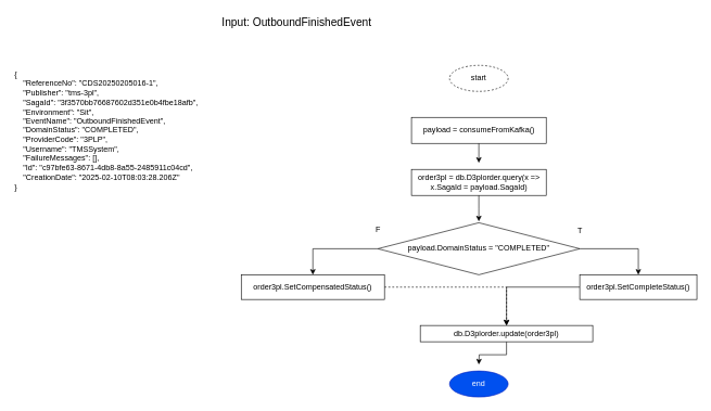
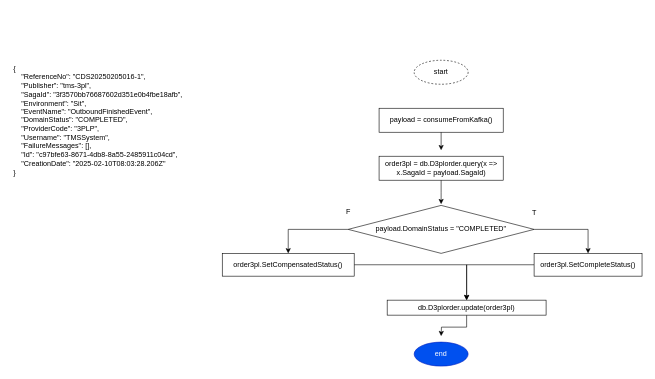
  <mxCell id="0" />
  <mxCell id="1" parent="0" />
  <mxCell id="2" value="start" style="ellipse;whiteSpace=wrap;html=1;dashed=1;" vertex="1" parent="1"><mxGeometry x="690" y="100" width="90" height="40" as="geometry" /></mxCell>
  <mxCell id="3" style="edgeStyle=orthogonalEdgeStyle;rounded=0;orthogonalLoop=1;jettySize=auto;html=1;exitX=0.5;exitY=1;exitDx=0;exitDy=0;" edge="1" parent="1" source="4"><mxGeometry relative="1" as="geometry"><mxPoint x="735" y="250" as="targetPoint" /></mxGeometry></mxCell>
  <mxCell id="4" value="payload = consumeFromKafka()" style="rounded=0;whiteSpace=wrap;html=1;fillColor=none;" vertex="1" parent="1"><mxGeometry x="631.5" y="180" width="207" height="40" as="geometry" /></mxCell>
  <mxCell id="5" style="edgeStyle=orthogonalEdgeStyle;rounded=0;orthogonalLoop=1;jettySize=auto;html=1;exitX=1;exitY=0.5;exitDx=0;exitDy=0;entryX=0.5;entryY=0;entryDx=0;entryDy=0;" edge="1" parent="1" source="7" target="9"><mxGeometry relative="1" as="geometry" /></mxCell>
  <mxCell id="6" style="edgeStyle=orthogonalEdgeStyle;rounded=0;orthogonalLoop=1;jettySize=auto;html=1;exitX=0;exitY=0.5;exitDx=0;exitDy=0;entryX=0.5;entryY=0;entryDx=0;entryDy=0;" edge="1" parent="1" source="7" target="14"><mxGeometry relative="1" as="geometry" /></mxCell>
  <mxCell id="7" value="payload.DomainStatus = &quot;COMPLETED&quot;" style="rhombus;whiteSpace=wrap;html=1;" vertex="1" parent="1"><mxGeometry x="580" y="342" width="310" height="80" as="geometry" /></mxCell>
  <mxCell id="8" style="edgeStyle=orthogonalEdgeStyle;rounded=0;orthogonalLoop=1;jettySize=auto;html=1;exitX=0;exitY=0.5;exitDx=0;exitDy=0;entryX=0.5;entryY=0;entryDx=0;entryDy=0;" edge="1" parent="1" source="9" target="17"><mxGeometry relative="1" as="geometry" /></mxCell>
  <mxCell id="9" value="order3pl.SetCompleteStatus()" style="rounded=0;whiteSpace=wrap;html=1;" vertex="1" parent="1"><mxGeometry x="890" y="422" width="180" height="38" as="geometry" /></mxCell>
  <mxCell id="10" value="T" style="text;html=1;align=center;verticalAlign=middle;resizable=0;points=[];autosize=1;strokeColor=none;fillColor=none;" vertex="1" parent="1"><mxGeometry x="875" y="340" width="30" height="30" as="geometry" /></mxCell>
  <mxCell id="11" style="edgeStyle=orthogonalEdgeStyle;rounded=0;orthogonalLoop=1;jettySize=auto;html=1;exitX=0.5;exitY=1;exitDx=0;exitDy=0;" edge="1" parent="1" source="12"><mxGeometry relative="1" as="geometry"><mxPoint x="735" y="340" as="targetPoint" /></mxGeometry></mxCell>
  <mxCell id="12" value="order3pl = db.D3plorder.query(x =&amp;gt;&lt;div&gt;x.SagaId = payload.SagaId)&lt;/div&gt;" style="rounded=0;whiteSpace=wrap;html=1;fillColor=none;" vertex="1" parent="1"><mxGeometry x="631.5" y="260" width="207" height="40" as="geometry" /></mxCell>
- <mxCell id="13" style="edgeStyle=orthogonalEdgeStyle;rounded=0;orthogonalLoop=1;jettySize=auto;html=1;exitX=1;exitY=0.5;exitDx=0;exitDy=0;entryX=0.5;entryY=0;entryDx=0;entryDy=0;dashed=1;" edge="1" parent="1" source="14" target="17"><mxGeometry relative="1" as="geometry" /></mxCell>
+ <mxCell id="13" style="edgeStyle=orthogonalEdgeStyle;rounded=0;orthogonalLoop=1;jettySize=auto;html=1;exitX=1;exitY=0.5;exitDx=0;exitDy=0;entryX=0.5;entryY=0;entryDx=0;entryDy=0;" edge="1" parent="1" source="14" target="17"><mxGeometry relative="1" as="geometry" /></mxCell>
  <mxCell id="14" value="order3pl.SetCompensatedStatus()" style="rounded=0;whiteSpace=wrap;html=1;" vertex="1" parent="1"><mxGeometry x="370" y="422" width="220" height="38" as="geometry" /></mxCell>
  <mxCell id="15" value="F" style="text;html=1;align=center;verticalAlign=middle;resizable=0;points=[];autosize=1;strokeColor=none;fillColor=none;" vertex="1" parent="1"><mxGeometry x="565" y="338" width="30" height="30" as="geometry" /></mxCell>
  <mxCell id="16" style="edgeStyle=orthogonalEdgeStyle;rounded=0;orthogonalLoop=1;jettySize=auto;html=1;exitX=0.5;exitY=1;exitDx=0;exitDy=0;" edge="1" parent="1" source="17"><mxGeometry relative="1" as="geometry"><mxPoint x="735" y="560" as="targetPoint" /></mxGeometry></mxCell>
  <mxCell id="17" value="db.D3plorder.update(order3pl)" style="rounded=0;whiteSpace=wrap;html=1;" vertex="1" parent="1"><mxGeometry x="645" y="500" width="265" height="25" as="geometry" /></mxCell>
  <mxCell id="18" value="end" style="ellipse;whiteSpace=wrap;html=1;fillColor=#0050ef;fontColor=#ffffff;strokeColor=#001DBC;" vertex="1" parent="1"><mxGeometry x="690" y="570" width="90" height="40" as="geometry" /></mxCell>
  <mxCell id="19" value="&lt;div&gt;{&lt;/div&gt;&lt;div&gt;&amp;nbsp; &amp;nbsp; &quot;ReferenceNo&quot;: &quot;CDS20250205016-1&quot;,&lt;/div&gt;&lt;div&gt;&amp;nbsp; &amp;nbsp; &quot;Publisher&quot;: &quot;tms-3pl&quot;,&lt;/div&gt;&lt;div&gt;&amp;nbsp; &amp;nbsp; &quot;SagaId&quot;: &quot;3f3570bb76687602d351e0b4fbe18afb&quot;,&lt;/div&gt;&lt;div&gt;&amp;nbsp; &amp;nbsp; &quot;Environment&quot;: &quot;Sit&quot;,&lt;/div&gt;&lt;div&gt;&amp;nbsp; &amp;nbsp; &quot;EventName&quot;: &quot;OutboundFinishedEvent&quot;,&lt;/div&gt;&lt;div&gt;&amp;nbsp; &amp;nbsp; &quot;DomainStatus&quot;: &quot;COMPLETED&quot;,&lt;/div&gt;&lt;div&gt;&amp;nbsp; &amp;nbsp; &quot;ProviderCode&quot;: &quot;3PLP&quot;,&lt;/div&gt;&lt;div&gt;&amp;nbsp; &amp;nbsp; &quot;Username&quot;: &quot;TMSSystem&quot;,&lt;/div&gt;&lt;div&gt;&amp;nbsp; &amp;nbsp; &quot;FailureMessages&quot;: [],&lt;/div&gt;&lt;div&gt;&amp;nbsp; &amp;nbsp; &quot;Id&quot;: &quot;c97bfe63-8671-4db8-8a55-2485911c04cd&quot;,&lt;/div&gt;&lt;div&gt;&amp;nbsp; &amp;nbsp; &quot;CreationDate&quot;: &quot;2025-02-10T08:03:28.206Z&quot;&lt;/div&gt;&lt;div&gt;}&lt;/div&gt;" style="text;html=1;align=left;verticalAlign=middle;resizable=0;points=[];autosize=1;strokeColor=none;fillColor=none;" vertex="1" parent="1"><mxGeometry x="20" y="100" width="310" height="200" as="geometry" /></mxCell>
- <mxCell id="20" value="&lt;font style=&quot;font-size: 17px;&quot;&gt;Input: OutboundFinishedEvent&lt;/font&gt;" style="text;html=1;align=center;verticalAlign=middle;resizable=0;points=[];autosize=1;strokeColor=none;fillColor=none;" vertex="1" parent="1"><mxGeometry x="330" y="20" width="250" height="30" as="geometry" /></mxCell>
